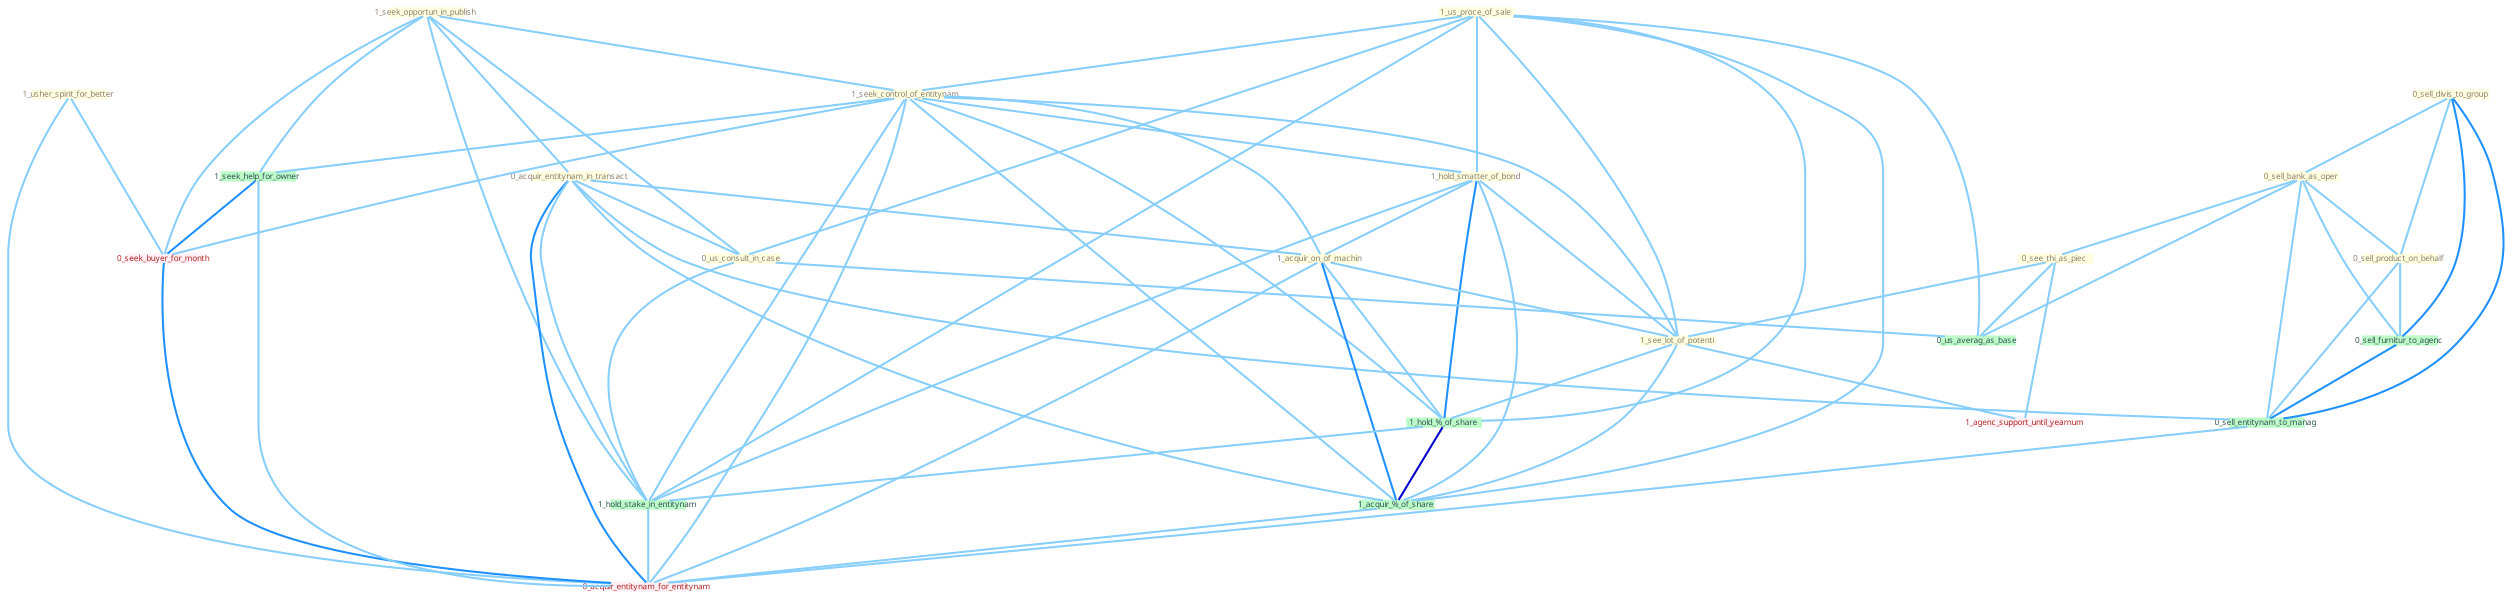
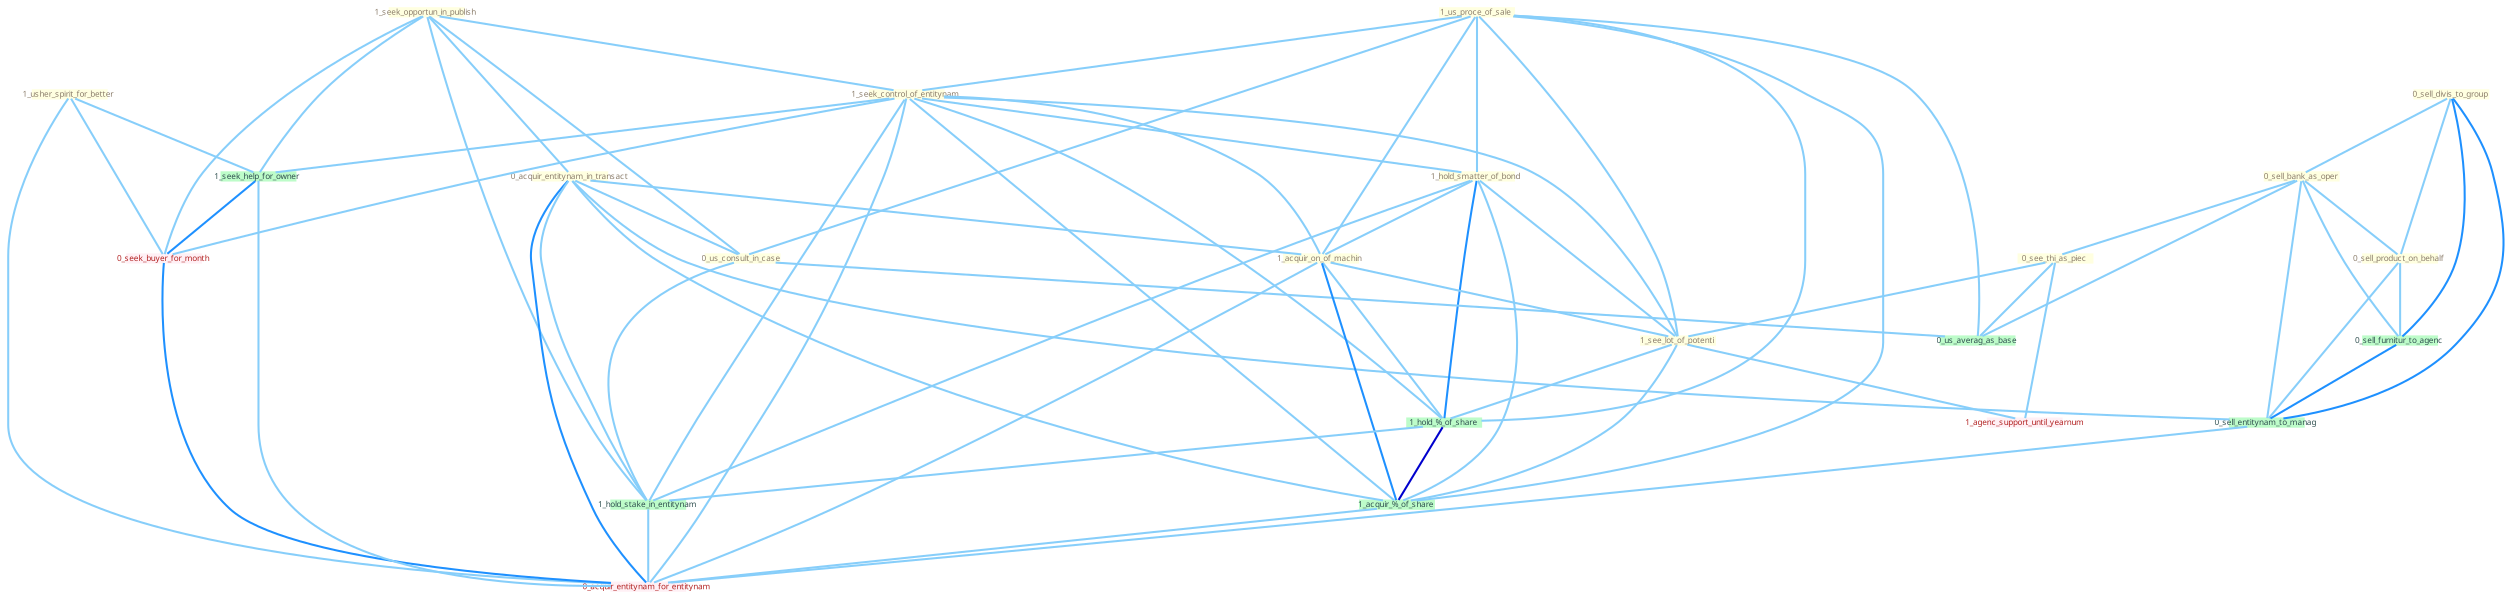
  graph {
    fontname="Noto Sans"
    node [color="#ffffe0" fixedsize=true fontcolor="#8b7d6b" fontname="Noto Sans" fontsize=4 shape=polygon style=filled]
    edge [color="#87cefa" fontname="Noto Sans" w=1]
    "1_usher_spirit_for_better " [height=.06 width=.5]
    "1_us_proce_of_sale " [height=.06 width=.5]
    "1_seek_opportun_in_publish " [height=.06 width=.5]
    "0_acquir_entitynam_in_transact " [height=.06 width=.5]
    "0_sell_divis_to_group " [height=.06 width=.5]
    "1_seek_control_of_entitynam " [height=.06 width=.5]
    "1_hold_smatter_of_bond " [height=.06 width=.5]
    "0_sell_bank_as_oper " [height=.06 width=.5]
    "0_sell_product_on_behalf " [height=.06 width=.5]
    "0_us_consult_in_case " [height=.06 width=.5]
    "0_see_thi_as_piec " [height=.06 width=.5]
    "1_acquir_on_of_machin " [height=.06 width=.5]
    "1_see_lot_of_potenti " [height=.06 width=.5]
    "0_seek_buyer_for_month " [color="#fff0f5" fontcolor="#b22222" height=.06 width=.5]
    n15 [color="#fff0f5" fontcolor="#b22222" height=.06 label="1_agenc_support_until_yearnum" width=.5]
    "0_acquir_entitynam_for_entitynam " [color="#fff0f5" fontcolor="#b22222" height=.06 width=.5]
    "1_seek_help_for_owner " [color="#BDFCC9" fontcolor="#2f4f4f" height=.06 width=.5]
    "1_hold_%_of_share " [color="#BDFCC9" fontcolor="#2f4f4f" height=.06 width=.5]
    "1_acquir_%_of_share " [color="#BDFCC9" fontcolor="#2f4f4f" height=.06 width=.5]
    "0_us_averag_as_base " [color="#BDFCC9" fontcolor="#2f4f4f" height=.06 width=.5]
    "1_hold_stake_in_entitynam " [color="#BDFCC9" fontcolor="#2f4f4f" height=.06 width=.5]
    "0_sell_entitynam_to_manag " [color="#BDFCC9" fontcolor="#2f4f4f" height=.06 width=.5]
    "0_sell_furnitur_to_agenc " [color="#BDFCC9" fontcolor="#2f4f4f" height=.06 width=.5]
    subgraph sub_1 {
      "1_usher_spirit_for_better "
      "1_us_proce_of_sale "
      "1_seek_opportun_in_publish "
      "0_acquir_entitynam_in_transact "
      "0_sell_divis_to_group "
      "1_seek_control_of_entitynam "
      "1_hold_smatter_of_bond "
      "0_sell_bank_as_oper "
      "0_sell_product_on_behalf "
      "0_us_consult_in_case "
      "0_see_thi_as_piec "
      "1_acquir_on_of_machin "
      "1_see_lot_of_potenti "
    }
    subgraph sub_2 {
      "0_seek_buyer_for_month "
      n15
      "0_acquir_entitynam_for_entitynam "
    }
    "1_usher_spirit_for_better " -- "0_seek_buyer_for_month "
    "1_usher_spirit_for_better " -- "0_acquir_entitynam_for_entitynam "
+   "1_usher_spirit_for_better " -- "1_seek_help_for_owner "
    "1_us_proce_of_sale " -- "1_seek_control_of_entitynam "
    "1_us_proce_of_sale " -- "1_hold_smatter_of_bond "
    "1_us_proce_of_sale " -- "0_us_consult_in_case "
-   "1_us_proce_of_sale " -- "1_hold_stake_in_entitynam "
+   "1_us_proce_of_sale " -- "1_acquir_on_of_machin "
    "1_us_proce_of_sale " -- "1_see_lot_of_potenti "
    "1_us_proce_of_sale " -- "1_hold_%_of_share "
    "1_us_proce_of_sale " -- "1_acquir_%_of_share "
    "1_us_proce_of_sale " -- "0_us_averag_as_base "
    "1_seek_opportun_in_publish " -- "0_acquir_entitynam_in_transact "
    "1_seek_opportun_in_publish " -- "1_seek_control_of_entitynam "
    "1_seek_opportun_in_publish " -- "0_us_consult_in_case "
    "1_seek_opportun_in_publish " -- "0_seek_buyer_for_month "
    "1_seek_opportun_in_publish " -- "1_seek_help_for_owner "
    "1_seek_opportun_in_publish " -- "1_hold_stake_in_entitynam "
    "0_acquir_entitynam_in_transact " -- "0_us_consult_in_case "
    "0_acquir_entitynam_in_transact " -- "1_acquir_on_of_machin "
    "0_acquir_entitynam_in_transact " -- "0_acquir_entitynam_for_entitynam " [color="#1e90ff" w=2]
    "0_acquir_entitynam_in_transact " -- "1_acquir_%_of_share "
    "0_acquir_entitynam_in_transact " -- "1_hold_stake_in_entitynam "
    "0_acquir_entitynam_in_transact " -- "0_sell_entitynam_to_manag "
    "0_sell_divis_to_group " -- "0_sell_bank_as_oper "
    "0_sell_divis_to_group " -- "0_sell_product_on_behalf "
    "0_sell_divis_to_group " -- "0_sell_entitynam_to_manag " [color="#1e90ff" w=2]
    "0_sell_divis_to_group " -- "0_sell_furnitur_to_agenc " [color="#1e90ff" w=2]
    "1_seek_control_of_entitynam " -- "1_hold_smatter_of_bond "
    "1_seek_control_of_entitynam " -- "1_acquir_on_of_machin "
    "1_seek_control_of_entitynam " -- "1_see_lot_of_potenti "
    "1_seek_control_of_entitynam " -- "0_seek_buyer_for_month "
    "1_seek_control_of_entitynam " -- "0_acquir_entitynam_for_entitynam "
    "1_seek_control_of_entitynam " -- "1_seek_help_for_owner "
    "1_seek_control_of_entitynam " -- "1_hold_%_of_share "
    "1_seek_control_of_entitynam " -- "1_acquir_%_of_share "
    "1_seek_control_of_entitynam " -- "1_hold_stake_in_entitynam "
    "1_hold_smatter_of_bond " -- "1_acquir_on_of_machin "
    "1_hold_smatter_of_bond " -- "1_see_lot_of_potenti "
    "1_hold_smatter_of_bond " -- "1_hold_%_of_share " [color="#1e90ff" w=2]
    "1_hold_smatter_of_bond " -- "1_acquir_%_of_share "
    "1_hold_smatter_of_bond " -- "1_hold_stake_in_entitynam "
    "0_sell_bank_as_oper " -- "0_sell_product_on_behalf "
    "0_sell_bank_as_oper " -- "0_see_thi_as_piec "
    "0_sell_bank_as_oper " -- "0_us_averag_as_base "
    "0_sell_bank_as_oper " -- "0_sell_entitynam_to_manag "
    "0_sell_bank_as_oper " -- "0_sell_furnitur_to_agenc "
    "0_sell_product_on_behalf " -- "0_sell_entitynam_to_manag "
    "0_sell_product_on_behalf " -- "0_sell_furnitur_to_agenc "
    "0_us_consult_in_case " -- "0_us_averag_as_base "
    "0_us_consult_in_case " -- "1_hold_stake_in_entitynam "
    "0_see_thi_as_piec " -- "1_see_lot_of_potenti "
    "0_see_thi_as_piec " -- n15
    "0_see_thi_as_piec " -- "0_us_averag_as_base "
    "1_acquir_on_of_machin " -- "1_see_lot_of_potenti "
    "1_acquir_on_of_machin " -- "0_acquir_entitynam_for_entitynam "
    "1_acquir_on_of_machin " -- "1_hold_%_of_share "
    "1_acquir_on_of_machin " -- "1_acquir_%_of_share " [color="#1e90ff" w=2]
    "1_see_lot_of_potenti " -- n15
    "1_see_lot_of_potenti " -- "1_hold_%_of_share "
    "1_see_lot_of_potenti " -- "1_acquir_%_of_share "
    "0_seek_buyer_for_month " -- "0_acquir_entitynam_for_entitynam " [color="#1e90ff"]
    "1_seek_help_for_owner " -- "0_seek_buyer_for_month " [color="#1e90ff" w=2]
    "1_seek_help_for_owner " -- "0_acquir_entitynam_for_entitynam "
    "1_hold_%_of_share " -- "1_acquir_%_of_share " [color="#0000cd" w=3]
    "1_hold_%_of_share " -- "1_hold_stake_in_entitynam "
    "1_acquir_%_of_share " -- "0_acquir_entitynam_for_entitynam "
    "1_hold_stake_in_entitynam " -- "0_acquir_entitynam_for_entitynam "
    "0_sell_entitynam_to_manag " -- "0_acquir_entitynam_for_entitynam "
    "0_sell_furnitur_to_agenc " -- "0_sell_entitynam_to_manag " [color="#1e90ff" w=2]
  }
